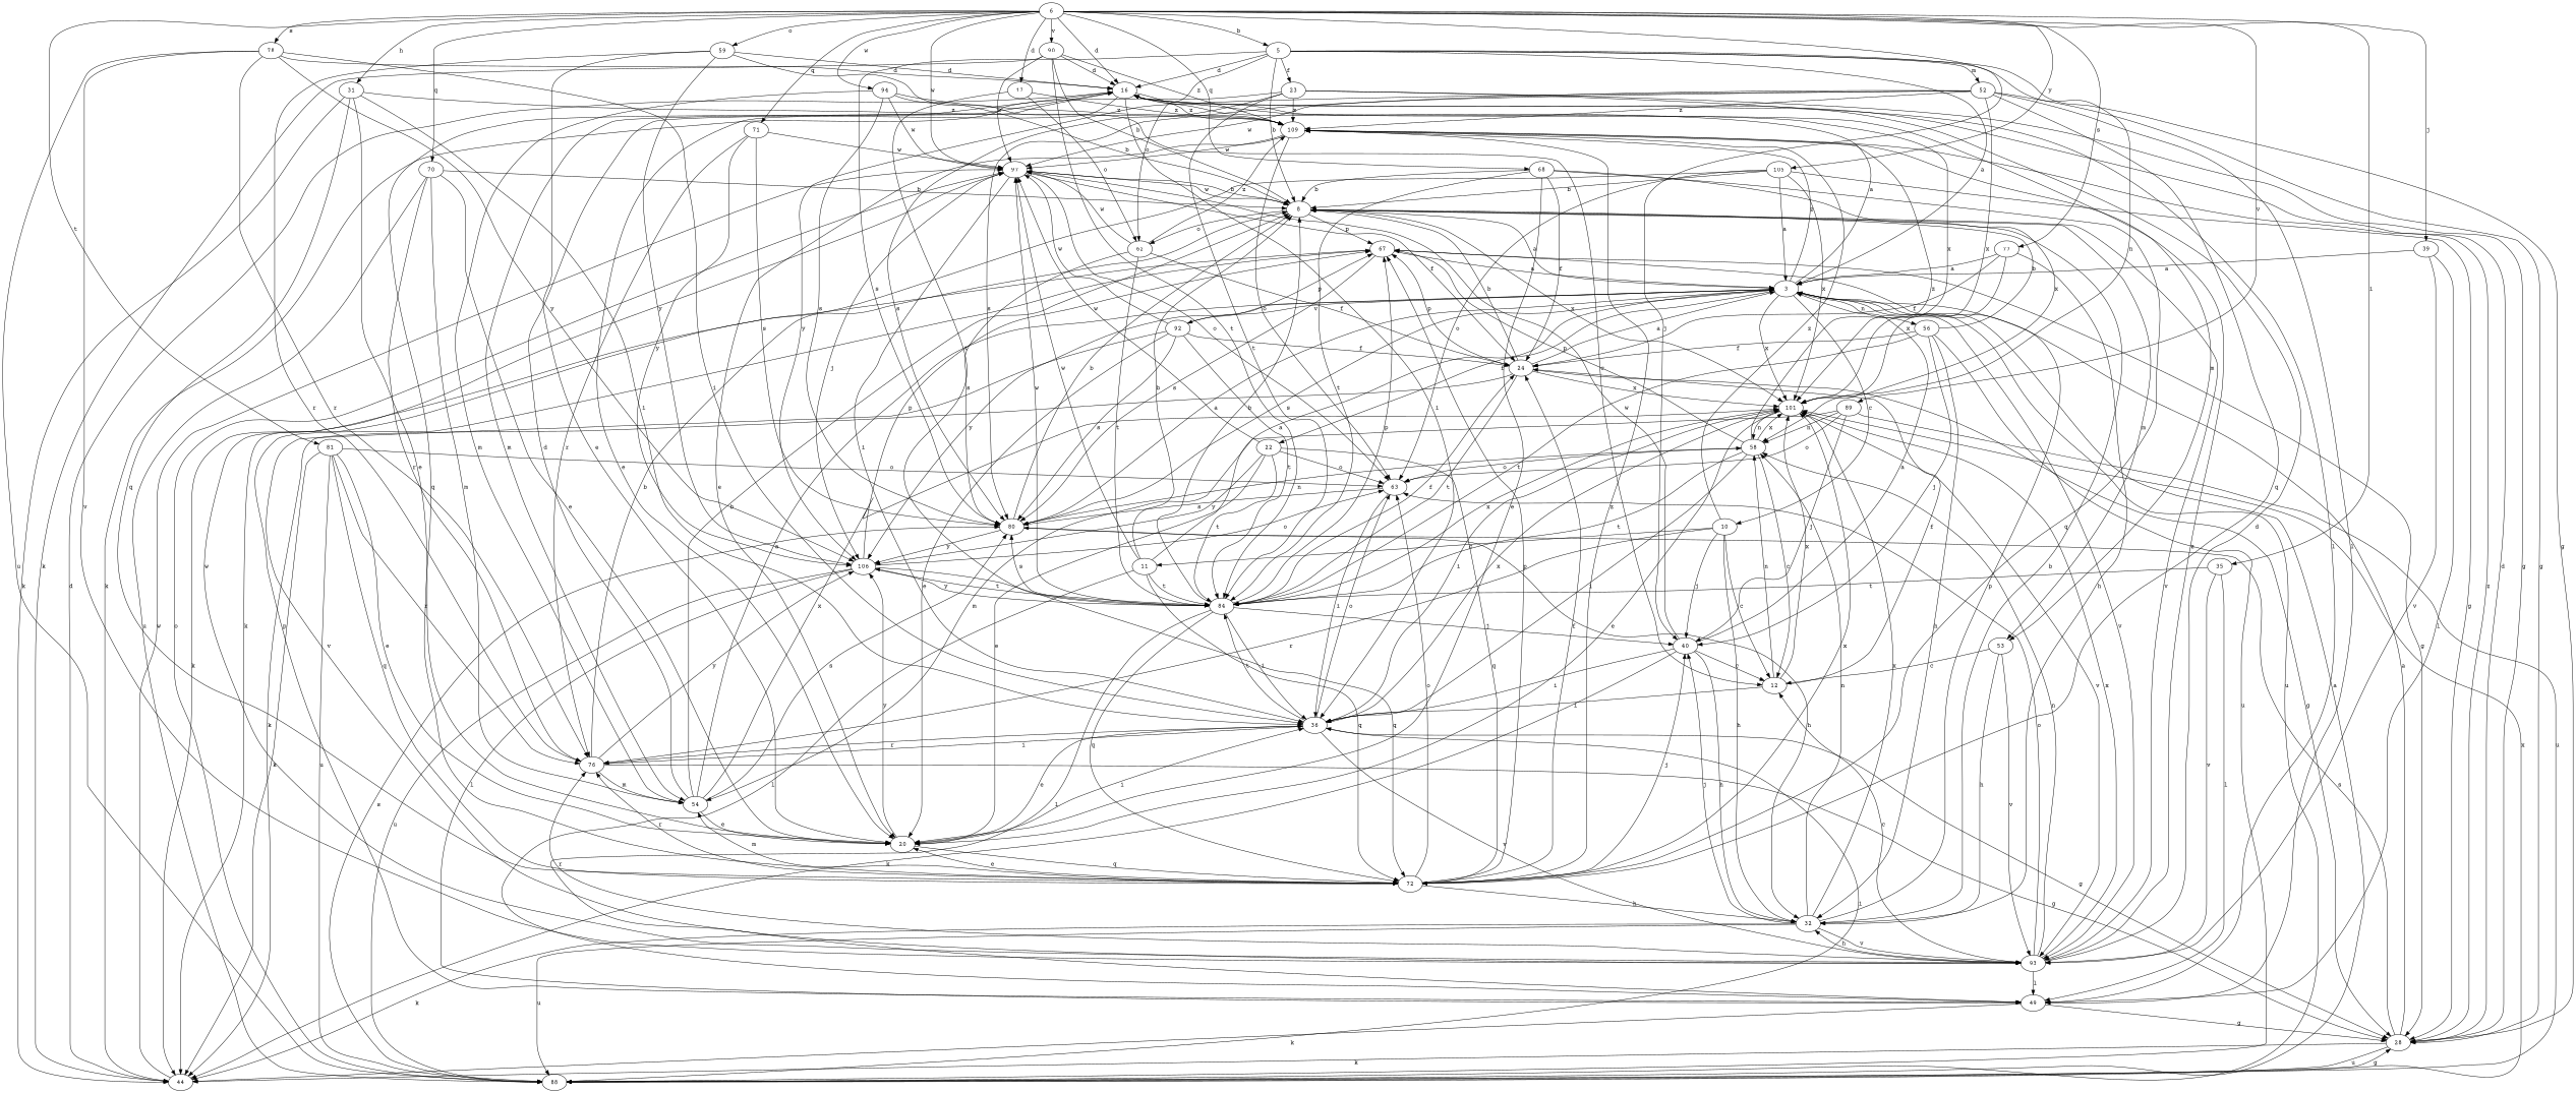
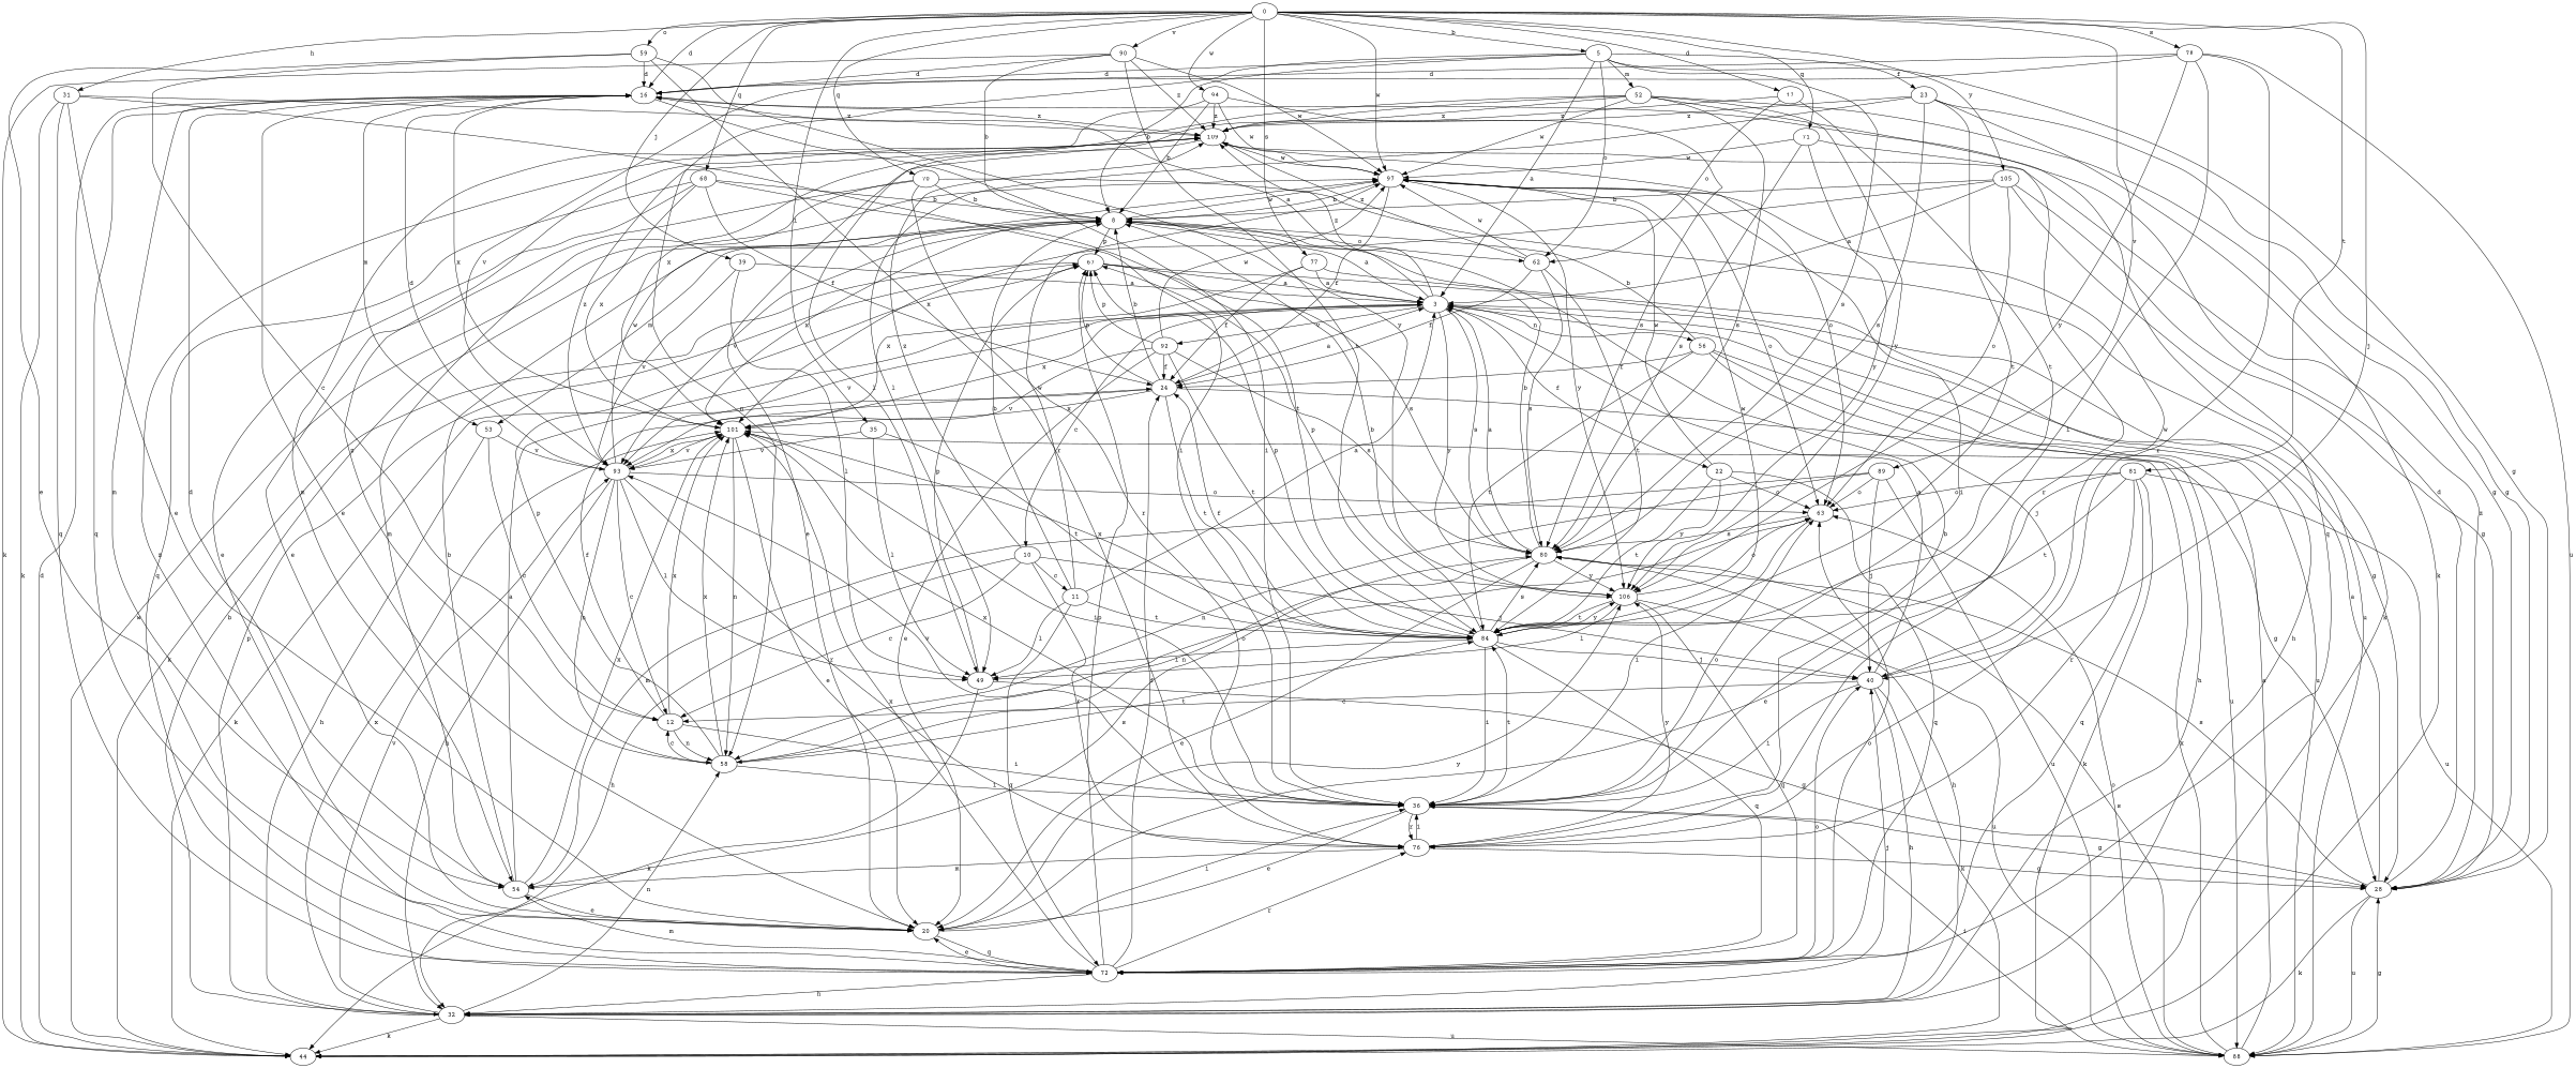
  strict digraph {
    fontname="Courier Prime"
    node [fontname="Courier Prime"]
    edge [fontname="Courier Prime"]
-   0 [label=6]
+   0
    5
    13
    16
    31
    35
    39
    40
    59
    68
    70
    71
    77
    78
    81
    89
    90
    94
    97
    105
    3
    80
    8
    23
    28
    52
    58
    62
    109
    84
    101
    53
    72
    36
    20
    54
    44
    93
    49
    32
    12
    106
    76
    24
    88
    63
    10
    22
    56
    92
    11
    67
    0 -> 5 [label=b]
    0 -> 13 [label=d]
    0 -> 16 [label=d]
    0 -> 31 [label=h]
    0 -> 35 [label=i]
    0 -> 39 [label=j]
    0 -> 40 [label=j]
    0 -> 59 [label=o]
    0 -> 68 [label=q]
    0 -> 70 [label=q]
    0 -> 71 [label=q]
    0 -> 77 [label=s]
    0 -> 78 [label=s]
    0 -> 81 [label=t]
    0 -> 89 [label=v]
    0 -> 90 [label=v]
    0 -> 94 [label=w]
    0 -> 97 [label=w]
    0 -> 105 [label=y]
    5 -> 16 [label=d]
    5 -> 3 [label=a]
    5 -> 80 [label=s]
    5 -> 8 [label=b]
    5 -> 23 [label=f]
    5 -> 28 [label=g]
    5 -> 52 [label=m]
    5 -> 58 [label=n]
    5 -> 62 [label=o]
    13 -> 62 [label=o]
    13 -> 109 [label=z]
    13 -> 84 [label=t]
    16 -> 109 [label=z]
-   16 -> 101 [label=x]
+   101 -> 16 [label=x]
    16 -> 53 [label=m]
    16 -> 72 [label=q]
    16 -> 36 [label=i]
    16 -> 20 [label=e]
    16 -> 54 [label=m]
    31 -> 109 [label=z]
    31 -> 72 [label=q]
    31 -> 36 [label=i]
    31 -> 20 [label=e]
    31 -> 44 [label=k]
    35 -> 84 [label=t]
    35 -> 93 [label=v]
    35 -> 49 [label=l]
    39 -> 3 [label=a]
    39 -> 93 [label=v]
    39 -> 49 [label=l]
    40 -> 97 [label=w]
    40 -> 3 [label=a]
    40 -> 36 [label=i]
    40 -> 44 [label=k]
    40 -> 32 [label=h]
    40 -> 12 [label=c]
    59 -> 16 [label=d]
    59 -> 20 [label=e]
    59 -> 12 [label=c]
    59 -> 106 [label=y]
    59 -> 76 [label=r]
    68 -> 8 [label=b]
    68 -> 84 [label=t]
    68 -> 101 [label=x]
    68 -> 72 [label=q]
    68 -> 20 [label=e]
    68 -> 24 [label=f]
    70 -> 8 [label=b]
    70 -> 20 [label=e]
    70 -> 54 [label=m]
    70 -> 76 [label=r]
    70 -> 88 [label=u]
    71 -> 97 [label=w]
    71 -> 80 [label=s]
    71 -> 106 [label=y]
    71 -> 76 [label=r]
    77 -> 3 [label=a]
    77 -> 101 [label=x]
    77 -> 32 [label=h]
    77 -> 24 [label=f]
    78 -> 16 [label=d]
    78 -> 36 [label=i]
    78 -> 93 [label=v]
    78 -> 106 [label=y]
    78 -> 76 [label=r]
    78 -> 88 [label=u]
+   81 -> 84 [label=t]
    81 -> 72 [label=q]
    81 -> 20 [label=e]
    81 -> 44 [label=k]
    81 -> 76 [label=r]
    81 -> 88 [label=u]
    81 -> 63 [label=o]
    89 -> 40 [label=j]
    89 -> 58 [label=n]
    89 -> 54 [label=m]
    89 -> 88 [label=u]
    89 -> 63 [label=o]
    90 -> 16 [label=d]
    90 -> 97 [label=w]
    90 -> 8 [label=b]
    90 -> 109 [label=z]
    90 -> 84 [label=t]
    90 -> 44 [label=k]
    94 -> 97 [label=w]
    94 -> 80 [label=s]
    94 -> 8 [label=b]
    94 -> 109 [label=z]
    94 -> 54 [label=m]
    97 -> 8 [label=b]
    97 -> 36 [label=i]
-   97 -> 106 [label=j]
+   97 -> 106 [label=y]
    97 -> 24 [label=f]
    97 -> 63 [label=o]
    105 -> 3 [label=a]
    105 -> 8 [label=b]
    105 -> 28 [label=g]
    105 -> 101 [label=x]
    105 -> 44 [label=k]
    105 -> 63 [label=o]
    3 -> 16 [label=a]
    3 -> 80 [label=s]
    3 -> 109 [label=z]
    3 -> 101 [label=x]
    3 -> 93 [label=v]
    3 -> 106 [label=y]
    3 -> 88 [label=u]
    3 -> 10 [label=c]
    3 -> 22 [label=f]
    3 -> 56 [label=n]
    3 -> 92 [label=v]
    80 -> 3 [label=a]
    80 -> 8 [label=b]
    80 -> 58 [label=n]
-   22 -> 20 [label=e]
+   80 -> 20 [label=e]
    80 -> 32 [label=h]
    80 -> 106 [label=y]
    8 -> 97 [label=w]
    8 -> 3 [label=a]
    8 -> 62 [label=o]
    8 -> 101 [label=x]
    8 -> 53 [label=m]
    8 -> 93 [label=v]
    8 -> 67 [label=p]
    23 -> 80 [label=s]
    23 -> 28 [label=g]
    23 -> 109 [label=z]
    23 -> 84 [label=t]
    23 -> 44 [label=k]
    23 -> 49 [label=l]
    28 -> 16 [label=d]
    28 -> 3 [label=a]
    28 -> 80 [label=s]
    28 -> 109 [label=z]
    28 -> 44 [label=k]
    28 -> 88 [label=u]
    52 -> 97 [label=w]
    52 -> 80 [label=s]
    52 -> 28 [label=g]
    52 -> 109 [label=z]
    52 -> 101 [label=x]
    52 -> 72 [label=q]
    52 -> 49 [label=l]
    52 -> 106 [label=y]
    58 -> 109 [label=z]
    58 -> 84 [label=t]
    58 -> 101 [label=x]
    58 -> 36 [label=i]
    58 -> 12 [label=c]
    58 -> 63 [label=o]
    58 -> 67 [label=p]
    62 -> 97 [label=w]
    62 -> 80 [label=s]
    62 -> 109 [label=z]
    62 -> 84 [label=t]
    62 -> 24 [label=f]
    109 -> 97 [label=w]
    109 -> 20 [label=e]
    109 -> 63 [label=o]
    84 -> 40 [label=j]
    84 -> 97 [label=w]
    84 -> 80 [label=s]
    84 -> 8 [label=b]
    84 -> 101 [label=x]
    84 -> 72 [label=q]
    84 -> 36 [label=i]
    84 -> 49 [label=l]
    84 -> 106 [label=y]
    84 -> 24 [label=f]
    84 -> 67 [label=p]
    101 -> 58 [label=n]
    101 -> 36 [label=i]
    101 -> 20 [label=e]
    101 -> 93 [label=v]
    53 -> 93 [label=v]
    53 -> 32 [label=h]
    53 -> 12 [label=c]
-   72 -> 40 [label=j]
+   72 -> 40 [label=o]
    72 -> 109 [label=z]
    72 -> 101 [label=x]
    72 -> 20 [label=e]
    72 -> 54 [label=m]
    72 -> 32 [label=h]
    72 -> 76 [label=r]
    72 -> 24 [label=f]
    72 -> 63 [label=o]
    72 -> 67 [label=p]
    36 -> 28 [label=g]
    36 -> 84 [label=t]
    36 -> 101 [label=x]
    36 -> 20 [label=e]
    36 -> 93 [label=v]
    36 -> 76 [label=r]
    36 -> 63 [label=o]
    20 -> 72 [label=q]
    20 -> 36 [label=i]
    20 -> 106 [label=y]
    54 -> 16 [label=d]
    54 -> 3 [label=a]
    54 -> 80 [label=s]
    54 -> 8 [label=b]
    54 -> 101 [label=x]
    54 -> 20 [label=e]
    44 -> 16 [label=d]
    44 -> 97 [label=w]
    93 -> 16 [label=d]
    93 -> 97 [label=w]
    93 -> 58 [label=n]
    93 -> 109 [label=z]
    93 -> 101 [label=x]
    93 -> 49 [label=l]
    93 -> 32 [label=h]
    93 -> 12 [label=c]
    93 -> 76 [label=r]
    93 -> 63 [label=o]
    49 -> 28 [label=g]
    49 -> 44 [label=k]
    49 -> 67 [label=p]
    32 -> 40 [label=j]
    32 -> 8 [label=b]
    32 -> 58 [label=n]
    32 -> 101 [label=x]
    32 -> 44 [label=k]
    32 -> 93 [label=v]
    32 -> 88 [label=u]
    32 -> 67 [label=p]
    12 -> 58 [label=n]
    12 -> 101 [label=x]
    12 -> 36 [label=i]
    12 -> 24 [label=f]
    106 -> 84 [label=t]
    106 -> 72 [label=q]
    106 -> 49 [label=l]
    106 -> 88 [label=u]
    106 -> 63 [label=o]
    106 -> 67 [label=p]
    76 -> 8 [label=b]
    76 -> 28 [label=g]
    76 -> 36 [label=i]
    76 -> 54 [label=m]
    76 -> 106 [label=y]
    24 -> 3 [label=a]
    24 -> 8 [label=b]
    24 -> 28 [label=g]
    24 -> 84 [label=t]
    24 -> 101 [label=x]
    24 -> 44 [label=k]
    24 -> 67 [label=p]
    88 -> 3 [label=a]
    88 -> 80 [label=s]
    88 -> 28 [label=g]
    88 -> 101 [label=x]
    88 -> 36 [label=i]
-   88 -> 97 [label=o]
+   88 -> 63 [label=o]
    63 -> 80 [label=s]
    63 -> 36 [label=i]
    10 -> 40 [label=j]
    10 -> 109 [label=z]
    10 -> 32 [label=h]
    10 -> 12 [label=c]
    10 -> 76 [label=r]
    10 -> 11 [label=c]
    22 -> 97 [label=w]
    22 -> 84 [label=t]
    22 -> 72 [label=q]
    22 -> 106 [label=y]
    22 -> 63 [label=o]
    56 -> 40 [label=j]
    56 -> 8 [label=b]
    56 -> 84 [label=t]
    56 -> 32 [label=h]
    56 -> 24 [label=f]
    56 -> 88 [label=u]
    92 -> 97 [label=w]
    92 -> 80 [label=s]
    92 -> 84 [label=t]
    92 -> 20 [label=e]
    92 -> 93 [label=v]
    92 -> 24 [label=f]
    92 -> 67 [label=p]
    11 -> 97 [label=w]
    11 -> 3 [label=a]
    11 -> 8 [label=b]
    11 -> 84 [label=t]
    11 -> 72 [label=q]
    11 -> 49 [label=l]
    67 -> 3 [label=a]
    67 -> 80 [label=s]
    67 -> 28 [label=g]
    67 -> 44 [label=k]
  }
